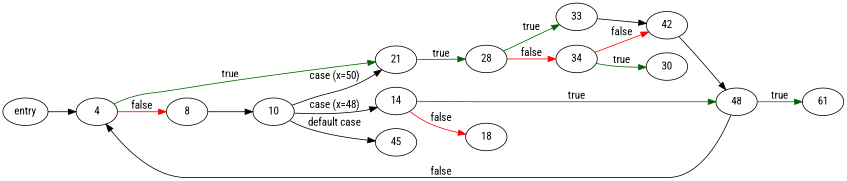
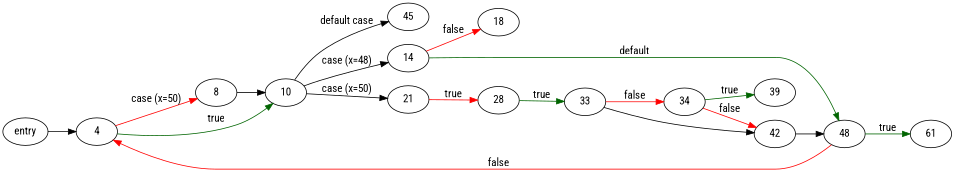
  digraph {
    fontname="Roboto Condensed"
    rankdir=LR
    node [fontname="Roboto Condensed"]
    edge [fontname="Roboto Condensed"]
    n1 [label=entry]
    4
    8
    10
    14
    21
    45
    18
    48
    28
    61
    33
    34
    42
-   39 [label=30]
+   39
    n1 -> 4
-   4 -> 8 [color=red label=false]
-   4 -> 21 [color=darkgreen label=true]
+   4 -> 8 [color=red label="case (x=50)"]
+   4 -> 10 [color=darkgreen label=true]
    8 -> 10
    10 -> 14 [label="case (x=48)"]
    10 -> 21 [label="case (x=50)"]
    10 -> 45 [label="default case"]
    14 -> 18 [color=red label=false]
-   14 -> 48 [color=darkgreen label=true]
-   21 -> 28 [color=darkgreen label=true]
-   48 -> 4 [color=black label=false]
+   14 -> 48 [color=darkgreen label=default]
+   21 -> 28 [color=red label=true]
+   48 -> 4 [color=red label=false]
    48 -> 61 [color=darkgreen label=true]
    28 -> 33 [color=darkgreen label=true]
-   28 -> 34 [color=red label=false]
+   33 -> 34 [color=red label=false]
    33 -> 42
    34 -> 42 [color=red label=false]
    34 -> 39 [color=darkgreen label=true]
    42 -> 48
  }
